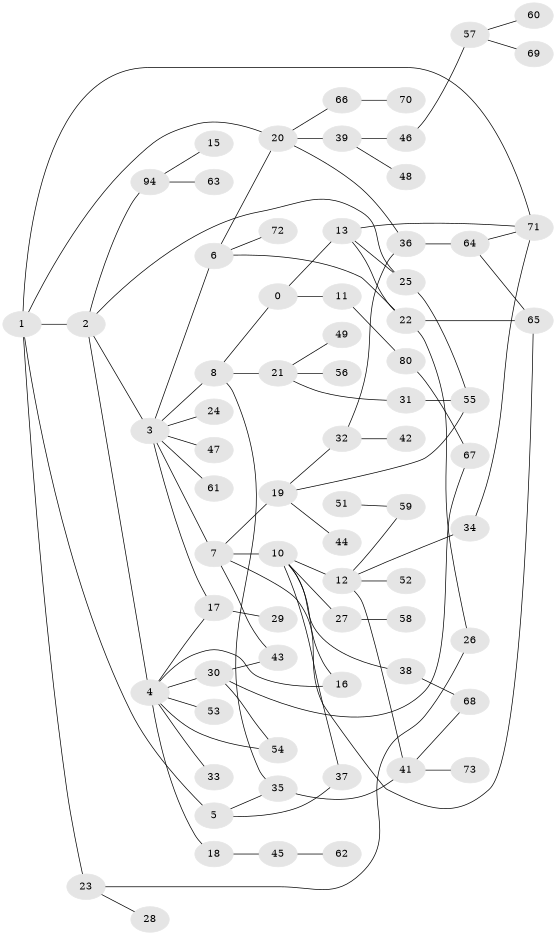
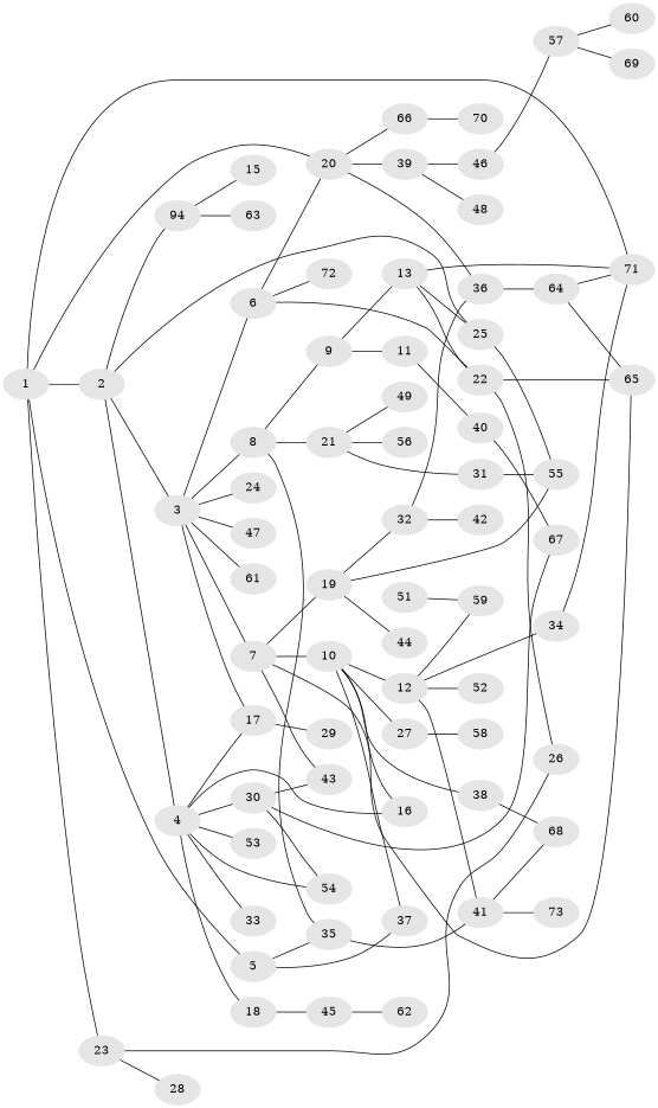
  graph {
    rankdir=LR
    node [color=gray90 style=filled]
    1
    2
    5
    20
    23
    71
    3
    4
    n9 [label=94]
    25
    35
    37
    36
    39
    66
    26
    28
    6
    7
    8
    17
    24
    47
    61
    16
    18
    30
    33
    53
    54
    15
    63
    55
    22
    72
    10
    19
    43
    65
-   9 [label=0]
+   9
    21
    29
    45
    67
    41
    12
    27
    38
    32
    44
    11
    13
    31
    49
    56
-   40 [label=80]
+   40
    34
    52
    59
    58
    68
    73
    51
    62
    42
    64
    46
    48
    70
    57
    60
    69
    1 -- 2
    1 -- 5
    1 -- 20
    1 -- 23
    1 -- 71
    2 -- 3
    2 -- 4
    2 -- n9
    2 -- 25
    5 -- 35
    5 -- 37
    20 -- 36
    20 -- 39
    20 -- 66
    23 -- 26
    23 -- 28
    3 -- 6
    3 -- 7
    3 -- 8
    3 -- 17
    3 -- 24
    3 -- 47
    3 -- 61
    4 -- 17
    4 -- 16
    4 -- 18
    4 -- 30
    4 -- 33
    4 -- 53
    4 -- 54
    n9 -- 15
    n9 -- 63
    25 -- 55
    35 -- 41
    36 -- 64
    39 -- 46
    39 -- 48
    66 -- 70
    6 -- 20
    6 -- 22
    6 -- 72
    7 -- 10
    7 -- 19
    7 -- 43
    7 -- 65
    8 -- 35
    8 -- 9
    8 -- 21
    17 -- 29
    18 -- 45
    30 -- 54
    30 -- 43
    30 -- 67
    22 -- 26
    22 -- 65
    10 -- 37
    10 -- 16
    10 -- 12
    10 -- 27
    10 -- 38
    19 -- 55
    19 -- 32
    19 -- 44
    9 -- 11
    9 -- 13
    21 -- 31
    21 -- 49
    21 -- 56
    45 -- 62
    41 -- 68
    41 -- 73
    12 -- 41
    12 -- 34
    12 -- 52
    12 -- 59
    27 -- 58
    38 -- 68
    32 -- 36
    32 -- 42
    11 -- 40
    13 -- 71
    13 -- 25
    13 -- 22
    31 -- 55
    40 -- 67
    34 -- 71
    51 -- 59
    64 -- 71
    64 -- 65
    46 -- 57
    57 -- 60
    57 -- 69
  }
